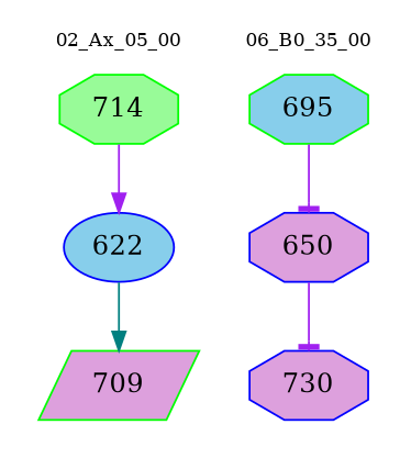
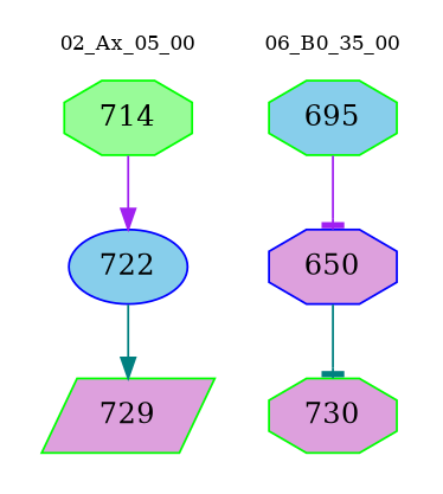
  digraph {
    node [color=green fillcolor=plum shape=octagon style=filled]
    edge [arrowhead=normal color=purple]
    n1 [fillcolor=palegreen label=714]
-   n2 [color=blue fillcolor=skyblue label=622 shape=ellipse]
-   n3 [label=709 shape=parallelogram]
+   n2 [color=blue fillcolor=skyblue label=722 shape=ellipse]
+   n3 [label=729 shape=parallelogram]
    n4 [fillcolor=skyblue label=695]
    n5 [color=blue label=650]
-   n6 [color=blue label=730]
+   n6 [label=730]
    subgraph cluster_1 {
      color=white
      fontsize=10
      label="02_Ax_05_00"
      n1
      n2
      n3
    }
    subgraph cluster_2 {
      color=white
      fontsize=10
      label="06_B0_35_00"
      n4
      n5
      n6
    }
    n1 -> n2
    n2 -> n3 [color=teal]
    n4 -> n5 [arrowhead=tee]
-   n5 -> n6 [arrowhead=tee]
+   n5 -> n6 [arrowhead=tee color=teal]
  }
